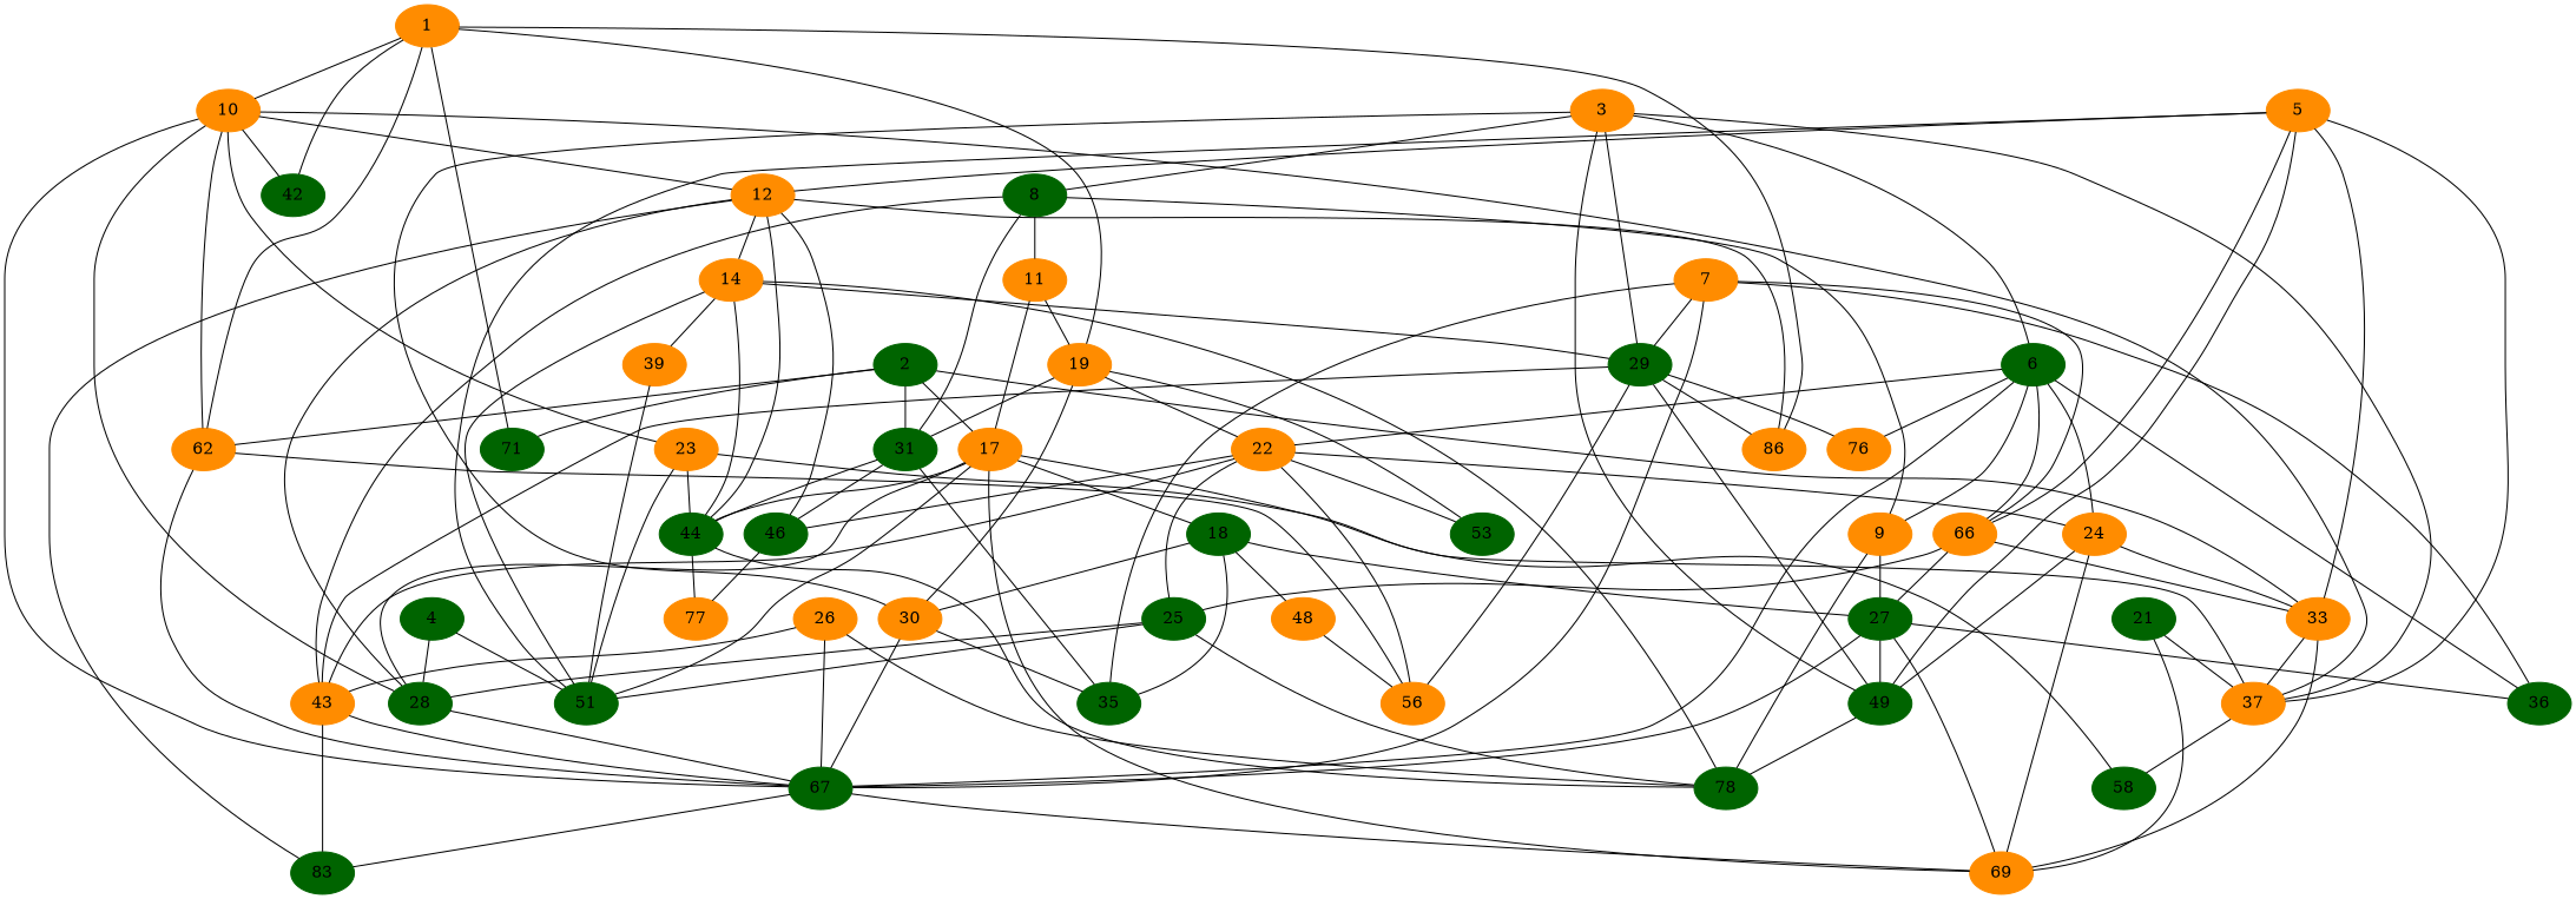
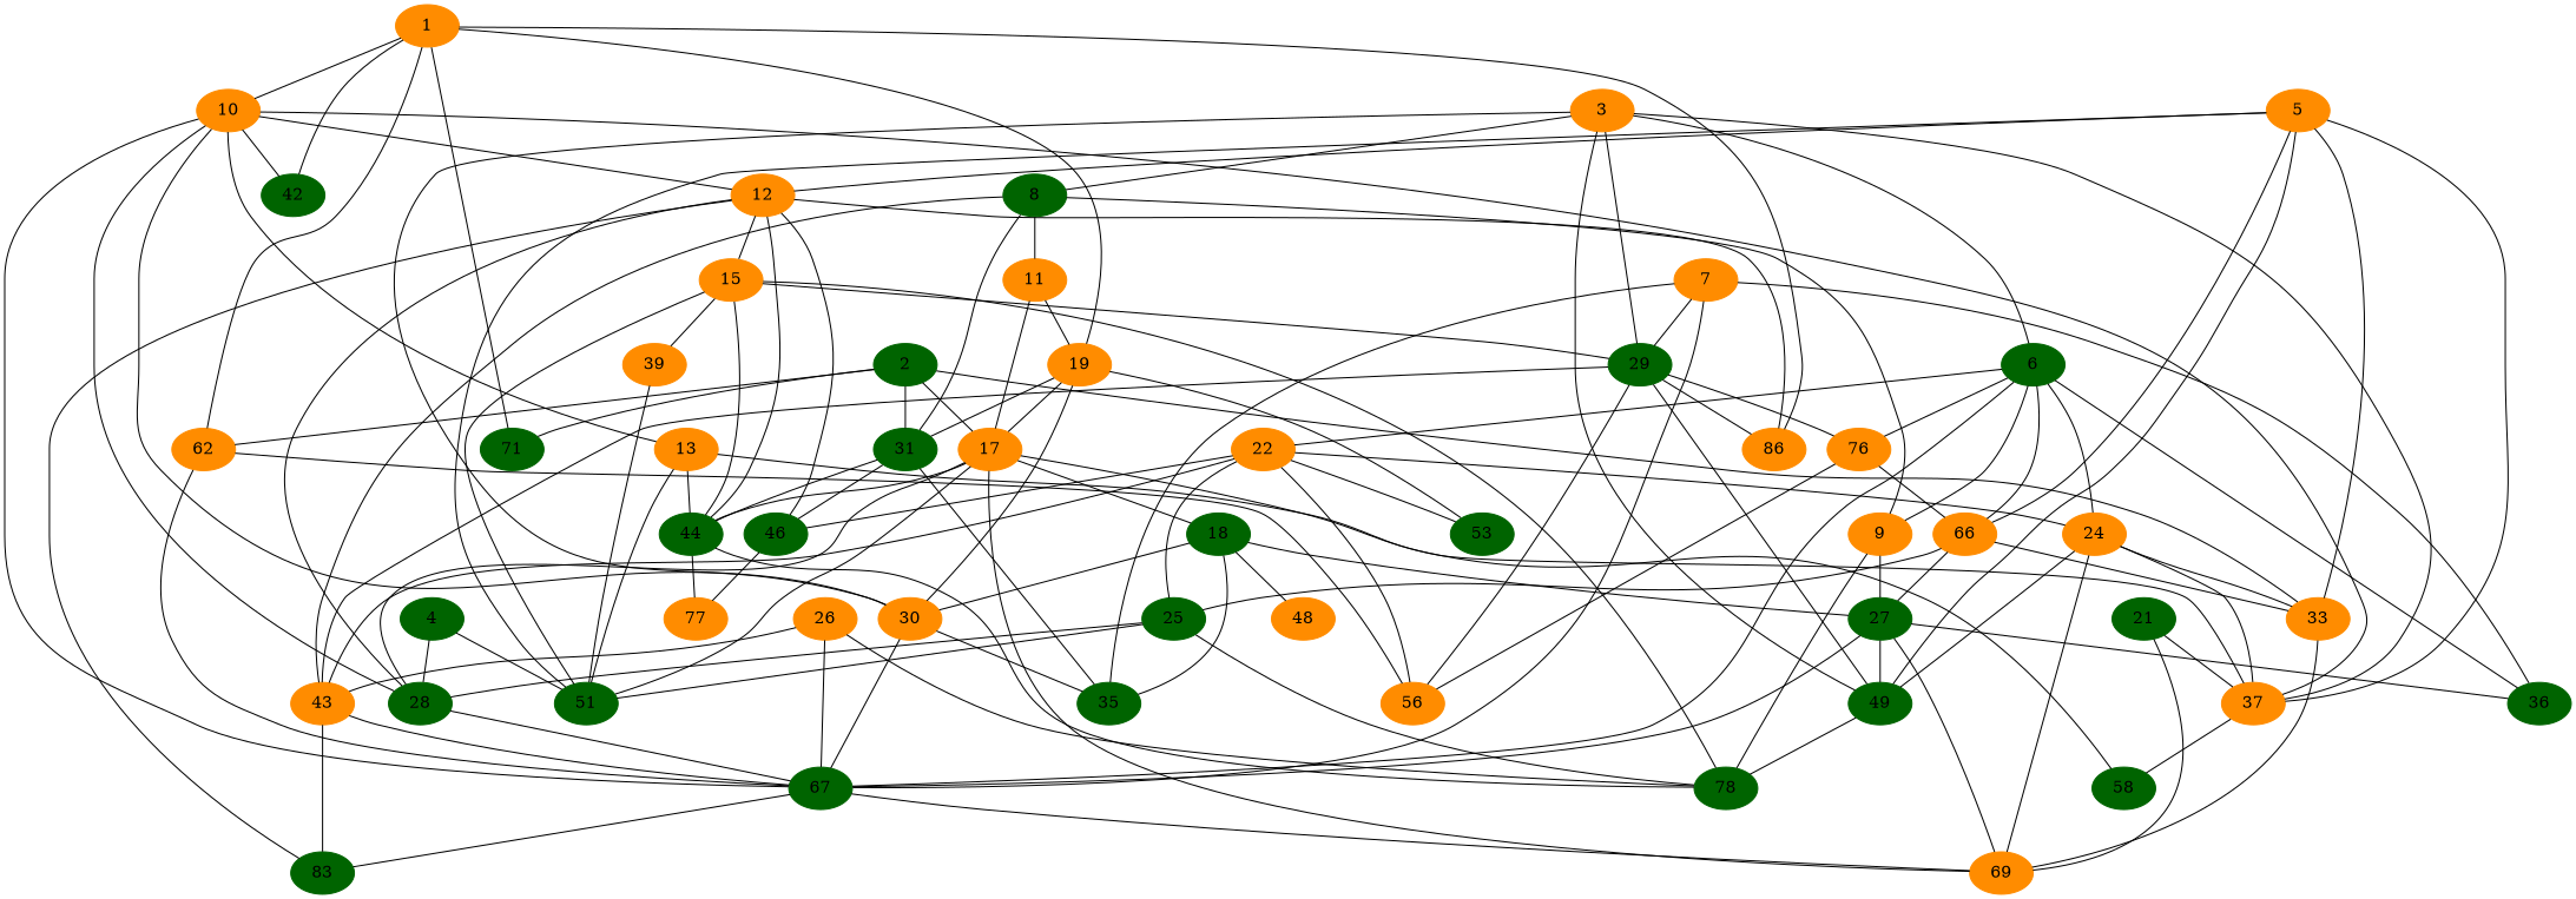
  graph {
    node [color=darkorange style=filled]
    1 [super="+74"]
    10 [super="+55"]
    19 [super="+45"]
    42 [color=darkgreen]
    62
    71 [color=darkgreen]
    86
    30 [super="+73"]
    37 [super="+60"]
    28 [color=darkgreen super="+79"]
    12 [super="+50"]
    67 [color=darkgreen super="+75"]
-   23 [super="+66"]
+   23 [super="+66" label=13]
    31 [color=darkgreen super="+70"]
    22 [super="+41"]
    53 [color=darkgreen]
    56 [super="+64"]
    2 [color=darkgreen super="+15"]
    17 [super="+54"]
    33 [super="+68"]
    51 [color=darkgreen super="+63"]
    44 [color=darkgreen super="+59"]
    18 [color=darkgreen super="+65"]
    58 [color=darkgreen]
    69
    35 [color=darkgreen super="+85"]
    46 [color=darkgreen]
    3 [super="+13"]
    6 [color=darkgreen super="+57"]
    8 [color=darkgreen]
    29 [color=darkgreen super="+38"]
    49 [color=darkgreen super="+61"]
    n33 [label=66 super="+84"]
    9 [super="+47"]
    24 [super="+40"]
    36 [color=darkgreen super="+52"]
    76
    43 [super="+72"]
    11 [super="+32"]
    83 [color=darkgreen]
    78 [color=darkgreen super="+81"]
    4 [color=darkgreen]
    5 [super="+82"]
-   14 [super="+20"]
+   14 [super="+20" label=15]
    27 [color=darkgreen super="+80"]
    25 [color=darkgreen]
    7 [super="+34"]
    39
    77
    48
    21 [color=darkgreen]
    26
    1 -- 10
    1 -- 19
    1 -- 42
    1 -- 62
    1 -- 71
    1 -- 86
    10 -- 42
-   10 -- 62
+   10 -- 30
    10 -- 37
    10 -- 28
    10 -- 12
    10 -- 67
    10 -- 23
    19 -- 30
    19 -- 31
-   19 -- 22
+   19 -- 17
    19 -- 53
    62 -- 67
    62 -- 56
    30 -- 67
    30 -- 35
    37 -- 58
    28 -- 67
    12 -- 86
    12 -- 28
    12 -- 44
    12 -- 46
    12 -- 83
    12 -- 14
    67 -- 69
    67 -- 83
    23 -- 37
    23 -- 51
    23 -- 44
    31 -- 44
    31 -- 35 [weight=2]
    31 -- 46
    22 -- 53
    22 -- 56
    22 -- 46
    22 -- 24
    22 -- 43
    22 -- 25
    2 -- 62
    2 -- 71
    2 -- 31
    2 -- 17
    2 -- 33
    17 -- 28
    17 -- 51
    17 -- 44
    17 -- 18
    17 -- 58
    17 -- 69
-   33 -- 37
+   24 -- 37
    33 -- 69
    44 -- 78
    44 -- 77
    18 -- 30
    18 -- 35
    18 -- 27
    18 -- 48
    46 -- 77
    3 -- 30
    3 -- 37
    3 -- 6
    3 -- 8
    3 -- 29
    3 -- 49
    6 -- 67
    6 -- 22
    6 -- n33
    6 -- 9
    6 -- 24
    6 -- 36
    6 -- 76
    8 -- 31
    8 -- 9
    8 -- 43
    8 -- 11
    29 -- 86
    29 -- 56
    29 -- 49
    29 -- 76
    29 -- 43
    49 -- 78
    n33 -- 33
    n33 -- 27
    n33 -- 25
    9 -- 78 [weight=2]
    9 -- 27
    24 -- 33
    24 -- 69
    24 -- 49
    43 -- 67
    43 -- 83
    11 -- 19
    11 -- 17
    4 -- 28
    4 -- 51
    5 -- 37
    5 -- 12
    5 -- 33
    5 -- 51
    5 -- 49
    5 -- n33
    14 -- 51
    14 -- 44
    14 -- 29
    14 -- 78
    14 -- 39
    27 -- 67
    27 -- 69
    27 -- 49
    27 -- 36
    25 -- 28
    25 -- 51
    25 -- 78
    7 -- 67
    7 -- 35
    7 -- 29
-   7 -- n33
+   76 -- n33
    7 -- 36 [weight=2]
    39 -- 51
-   48 -- 56
+   76 -- 56
    21 -- 37
    21 -- 69
    26 -- 67
    26 -- 43
    26 -- 78
  }
